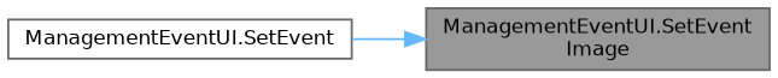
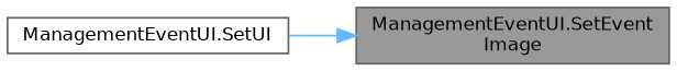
  digraph {
    rankdir=RL
    node [fontname=Helvetica fontsize=10 shape=box style=filled]
    n1 [color=gray40 fillcolor=grey60 fontcolor=black height=0.2 label="ManagementEventUI.SetEvent\lImage" width=0.4]
-   n2 [color=grey40 fillcolor=white height=0.2 label="ManagementEventUI.SetEvent" width=0.4]
+   n2 [color=grey40 fillcolor=white height=0.2 label="ManagementEventUI.SetUI" width=0.4]
    n1 -> n2 [color=steelblue1 dir=back fontname=Helvetica fontsize=10 labelfontname=Helvetica labelfontsize=10 style=solid]
  }
